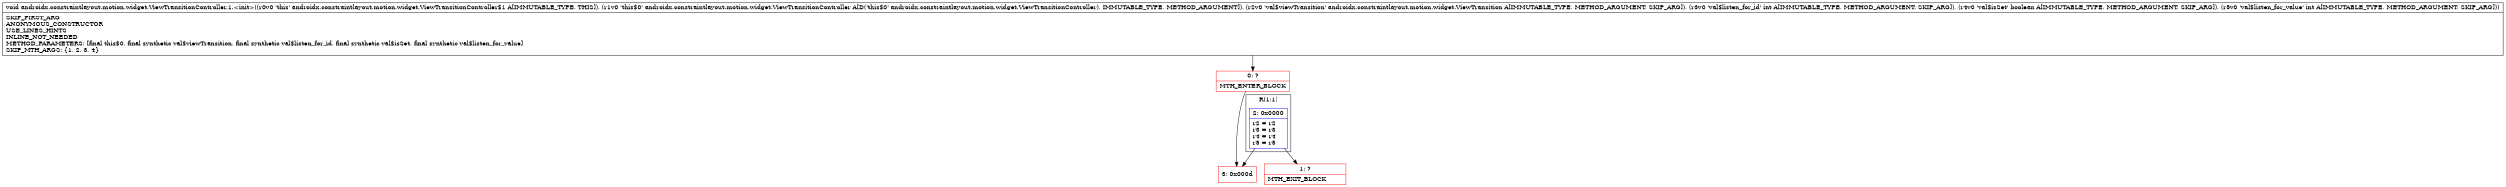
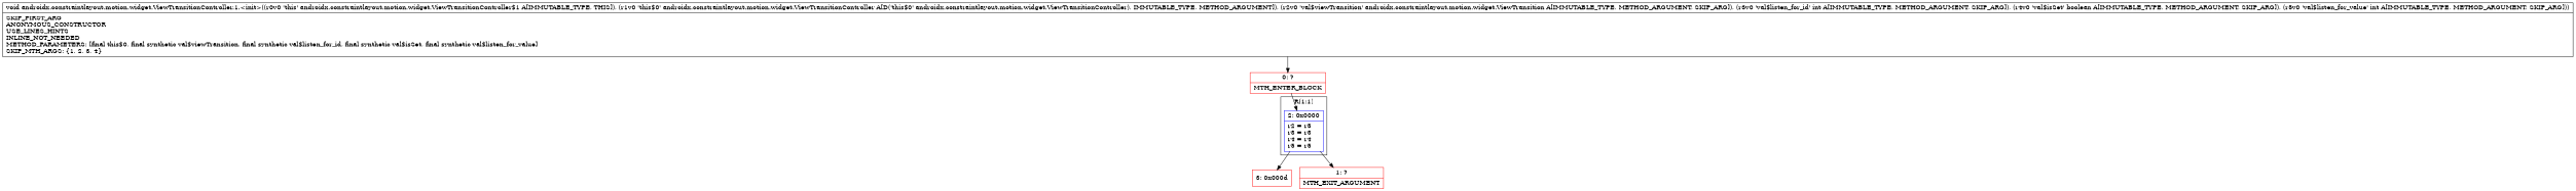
  digraph {
    fontname="DejaVu Serif"
    node [color=red fontname="DejaVu Serif" shape=record]
    edge [fontname="DejaVu Serif"]
-   n1 [color=blue label="{2\:\ 0x0000|r2 = r2\lr3 = r3\lr4 = r4\lr5 = r5\l}"]
+   n1 [color=blue label="{2\:\ 0x0000|r2 = r5\lr3 = r3\lr4 = r4\lr5 = r5\l}"]
    n2 [label="{3\:\ 0x000d}"]
-   n3 [label="{1\:\ ?|MTH_EXIT_BLOCK\l}"]
+   n3 [label="{1\:\ ?|MTH_EXIT_ARGUMENT\l}"]
    n4 [label="{0\:\ ?|MTH_ENTER_BLOCK\l}"]
    n5 [label="{void androidx.constraintlayout.motion.widget.ViewTransitionController.1.\<init\>((r0v0 'this' androidx.constraintlayout.motion.widget.ViewTransitionController$1 A[IMMUTABLE_TYPE, THIS]), (r1v0 'this$0' androidx.constraintlayout.motion.widget.ViewTransitionController A[D('this$0' androidx.constraintlayout.motion.widget.ViewTransitionController), IMMUTABLE_TYPE, METHOD_ARGUMENT]), (r2v0 'val$viewTransition' androidx.constraintlayout.motion.widget.ViewTransition A[IMMUTABLE_TYPE, METHOD_ARGUMENT, SKIP_ARG]), (r3v0 'val$listen_for_id' int A[IMMUTABLE_TYPE, METHOD_ARGUMENT, SKIP_ARG]), (r4v0 'val$isSet' boolean A[IMMUTABLE_TYPE, METHOD_ARGUMENT, SKIP_ARG]), (r5v0 'val$listen_for_value' int A[IMMUTABLE_TYPE, METHOD_ARGUMENT, SKIP_ARG]))  | SKIP_FIRST_ARG\lANONYMOUS_CONSTRUCTOR\lUSE_LINES_HINTS\lINLINE_NOT_NEEDED\lMETHOD_PARAMETERS: [final this$0, final synthetic val$viewTransition, final synthetic val$listen_for_id, final synthetic val$isSet, final synthetic val$listen_for_value]\lSKIP_MTH_ARGS: \{1, 2, 3, 4\}\l}" color=""]
    subgraph cluster_1 {
      label="R(1:1)"
      n1
    }
    n1 -> n2
    n1 -> n3
-   n4 -> n2
+   n4 -> n1
    n5 -> n4
  }
